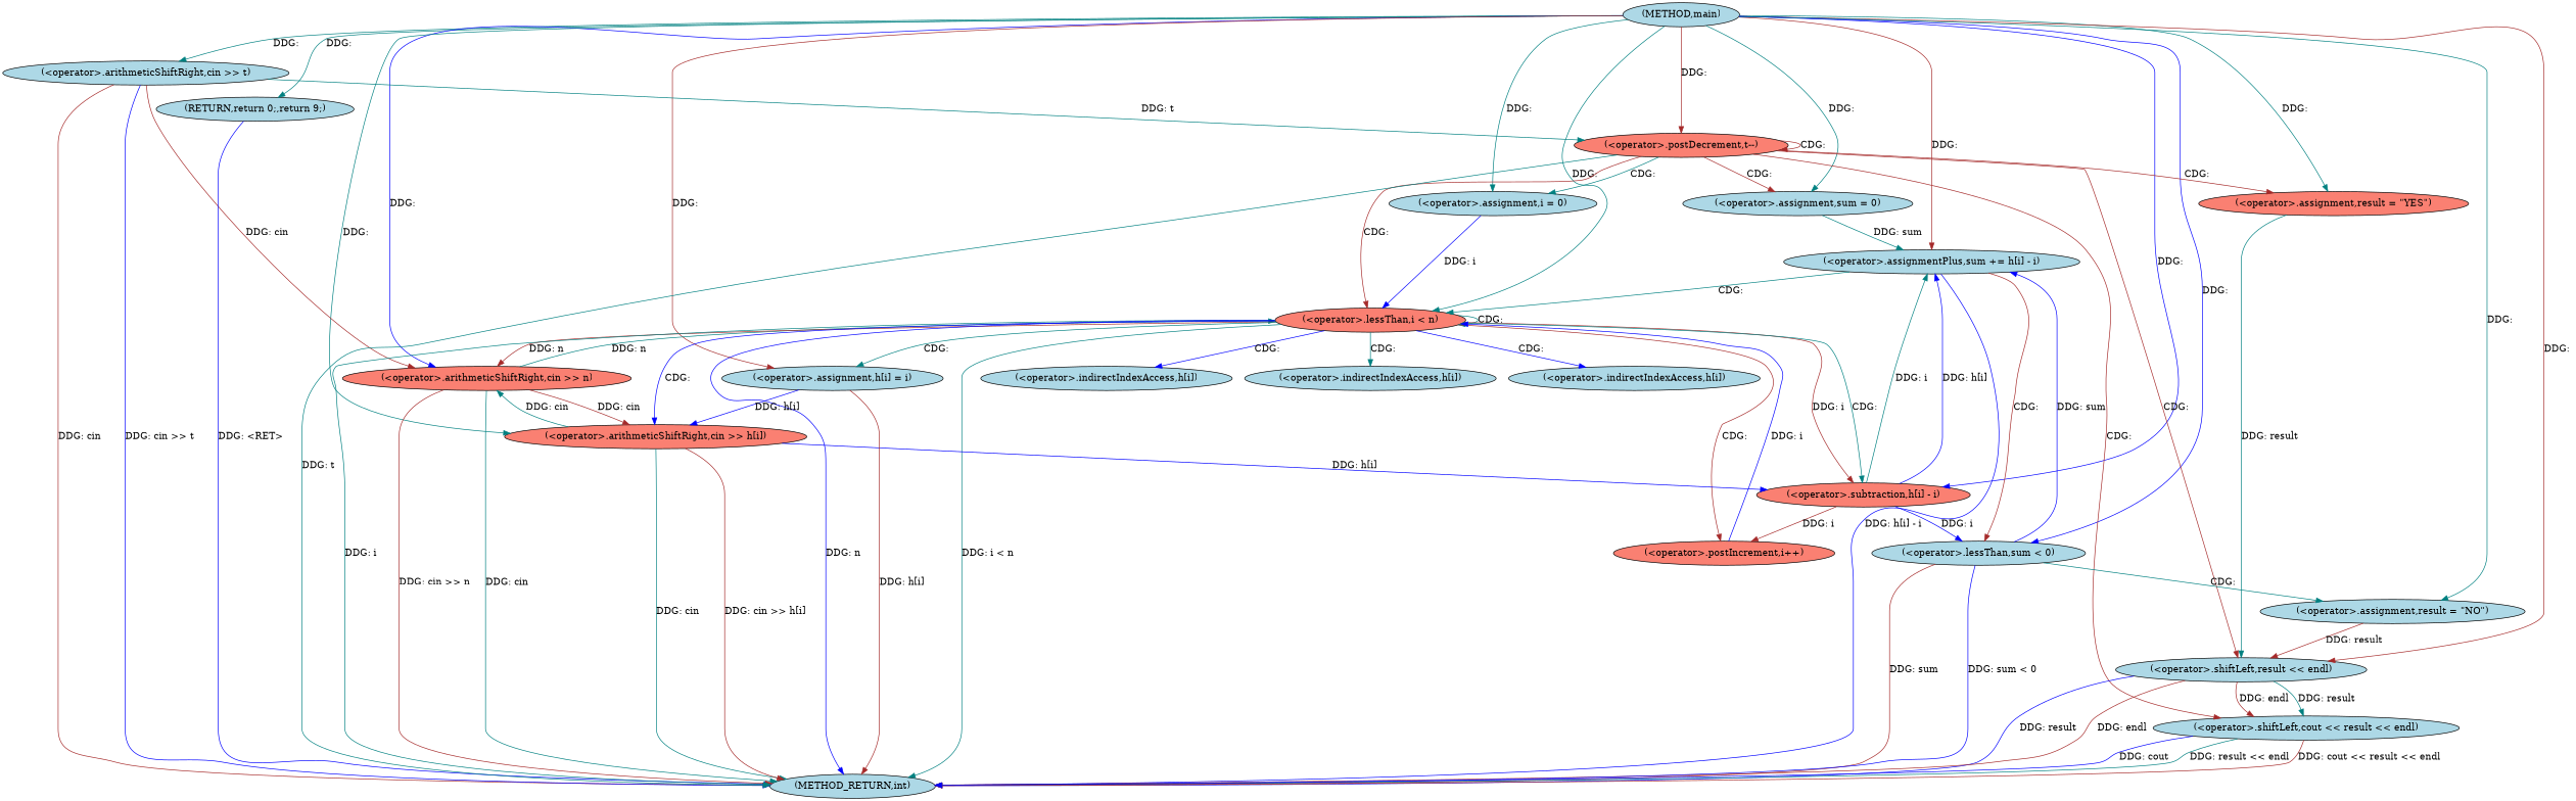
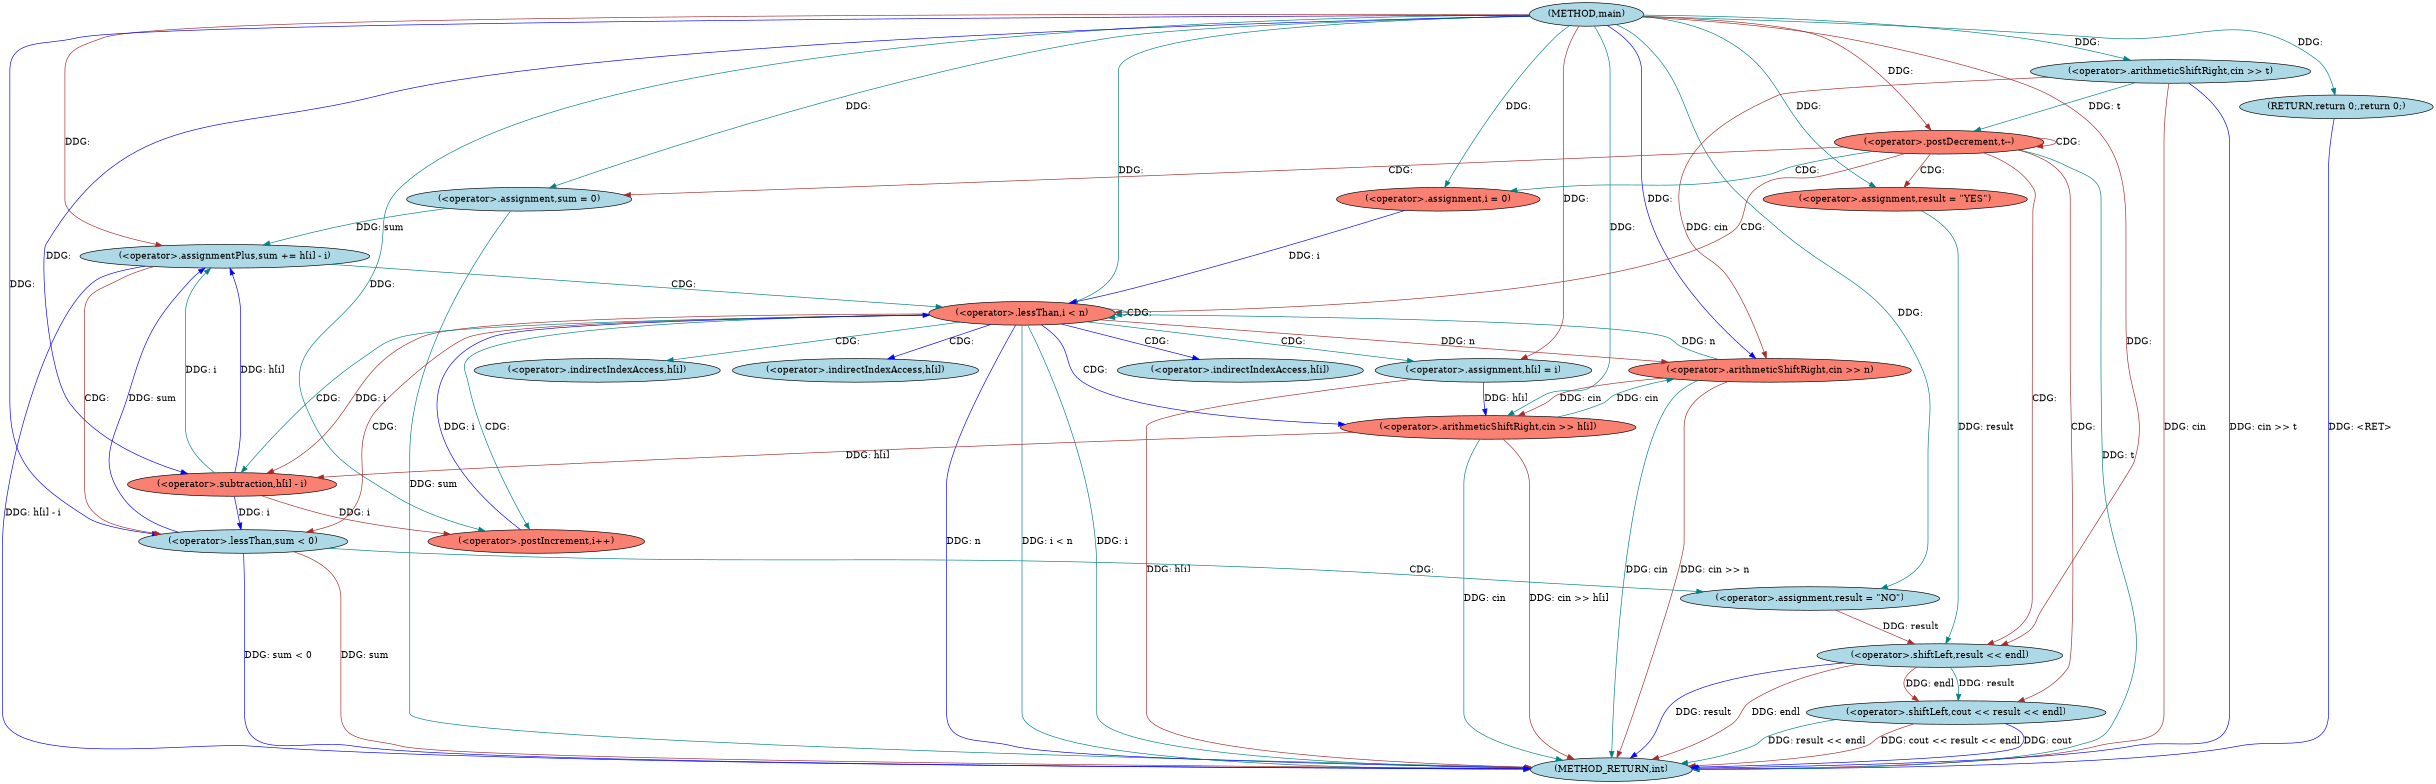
  digraph {
    fontname="DejaVu Serif"
    node [fillcolor=lightblue fontname="DejaVu Serif" style=filled]
    edge [color=teal fontname="DejaVu Serif"]
    n1 [label="(METHOD,main)"]
    n2 [label="(<operator>.arithmeticShiftRight,cin >> t)"]
-   n3 [label="(RETURN,return 0;,return 9;)"]
+   n3 [label="(RETURN,return 0;,return 0;)"]
    n4 [fillcolor=salmon label="(<operator>.postDecrement,t--)"]
    n5 [fillcolor=salmon label="(<operator>.arithmeticShiftRight,cin >> n)"]
    n6 [label="(<operator>.assignment,sum = 0)"]
    n7 [fillcolor=salmon label="(<operator>.assignment,result = \"YES\")"]
-   n8 [label="(<operator>.assignment,i = 0)"]
+   n8 [fillcolor=salmon label="(<operator>.assignment,i = 0)"]
    n9 [fillcolor=salmon label="(<operator>.lessThan,i < n)"]
    n10 [fillcolor=salmon label="(<operator>.postIncrement,i++)"]
    n11 [fillcolor=salmon label="(<operator>.arithmeticShiftRight,cin >> h[i])"]
    n12 [label="(<operator>.assignmentPlus,sum += h[i] - i)"]
    n13 [label="(<operator>.assignment,h[i] = i)"]
    n14 [label="(<operator>.shiftLeft,result << endl)"]
    n15 [label="(<operator>.lessThan,sum < 0)"]
    n16 [fillcolor=salmon label="(<operator>.subtraction,h[i] - i)"]
    n17 [label="(<operator>.assignment,result = \"NO\")"]
    n18 [label="(METHOD_RETURN,int)"]
    n19 [label="(<operator>.shiftLeft,cout << result << endl)"]
    n20 [label="(<operator>.indirectIndexAccess,h[i])"]
    n21 [label="(<operator>.indirectIndexAccess,h[i])"]
    n22 [label="(<operator>.indirectIndexAccess,h[i])"]
    n1 -> n2 [label="DDG: "]
    n1 -> n3 [label="DDG: "]
    n1 -> n4 [color=brown label="DDG: "]
    n1 -> n5 [color=blue label="DDG: "]
    n1 -> n6 [label="DDG: "]
    n1 -> n7 [label="DDG: "]
    n1 -> n8 [label="DDG: "]
    n1 -> n9 [label="DDG: "]
+   n1 -> n10 [label="DDG: "]
    n1 -> n11 [label="DDG: "]
    n1 -> n12 [color=brown label="DDG: "]
    n1 -> n13 [color=brown label="DDG: "]
    n1 -> n14 [color=brown label="DDG: "]
    n1 -> n15 [color=blue label="DDG: "]
    n1 -> n16 [color=blue label="DDG: "]
    n1 -> n17 [label="DDG: "]
    n2 -> n4 [label="DDG: t"]
    n2 -> n5 [color=brown label="DDG: cin"]
    n2 -> n18 [color=brown label="DDG: cin"]
    n2 -> n18 [color=blue label="DDG: cin >> t"]
    n3 -> n18 [color=blue label="DDG: <RET>"]
    n4 -> n4 [color=brown label="CDG: "]
    n4 -> n6 [color=brown label="CDG: "]
    n4 -> n7 [color=brown label="CDG: "]
    n4 -> n8 [label="CDG: "]
    n4 -> n9 [color=brown label="CDG: "]
    n4 -> n14 [color=brown label="CDG: "]
    n4 -> n18 [label="DDG: t"]
    n4 -> n19 [color=brown label="CDG: "]
    n5 -> n9 [label="DDG: n"]
    n5 -> n11 [color=brown label="DDG: cin"]
    n5 -> n18 [label="DDG: cin"]
    n5 -> n18 [color=brown label="DDG: cin >> n"]
    n6 -> n12 [label="DDG: sum"]
+   n6 -> n18 [label="DDG: sum"]
    n7 -> n14 [label="DDG: result"]
    n8 -> n9 [color=blue label="DDG: i"]
    n9 -> n5 [color=brown label="DDG: n"]
    n9 -> n9 [label="CDG: "]
-   n9 -> n10 [color=brown label="CDG: "]
+   n9 -> n10 [label="CDG: "]
    n9 -> n11 [color=blue label="CDG: "]
    n9 -> n13 [label="CDG: "]
+   n9 -> n15 [color=brown label="CDG: "]
    n9 -> n16 [color=brown label="DDG: i"]
    n9 -> n16 [label="CDG: "]
    n9 -> n18 [label="DDG: i"]
    n9 -> n18 [color=blue label="DDG: n"]
    n9 -> n18 [label="DDG: i < n"]
    n9 -> n20 [color=blue label="CDG: "]
    n9 -> n21 [label="CDG: "]
    n9 -> n22 [color=blue label="CDG: "]
    n10 -> n9 [color=blue label="DDG: i"]
    n11 -> n5 [label="DDG: cin"]
-   n11 -> n16 [color=blue label="DDG: h[i]"]
+   n11 -> n16 [color=brown label="DDG: h[i]"]
    n11 -> n18 [label="DDG: cin"]
    n11 -> n18 [color=brown label="DDG: cin >> h[i]"]
    n12 -> n9 [label="CDG: "]
    n12 -> n15 [color=brown label="CDG: "]
    n12 -> n18 [color=blue label="DDG: h[i] - i"]
    n13 -> n11 [color=blue label="DDG: h[i]"]
    n13 -> n18 [color=brown label="DDG: h[i]"]
    n14 -> n18 [color=blue label="DDG: result"]
    n14 -> n18 [color=brown label="DDG: endl"]
    n14 -> n19 [label="DDG: result"]
    n14 -> n19 [color=brown label="DDG: endl"]
    n15 -> n12 [color=blue label="DDG: sum"]
    n15 -> n17 [label="CDG: "]
    n15 -> n18 [color=brown label="DDG: sum"]
    n15 -> n18 [color=blue label="DDG: sum < 0"]
    n16 -> n10 [color=brown label="DDG: i"]
    n16 -> n12 [label="DDG: i"]
    n16 -> n12 [color=blue label="DDG: h[i]"]
    n16 -> n15 [color=blue label="DDG: i"]
    n17 -> n14 [color=brown label="DDG: result"]
    n19 -> n18 [label="DDG: result << endl"]
    n19 -> n18 [color=brown label="DDG: cout << result << endl"]
    n19 -> n18 [color=blue label="DDG: cout"]
  }
